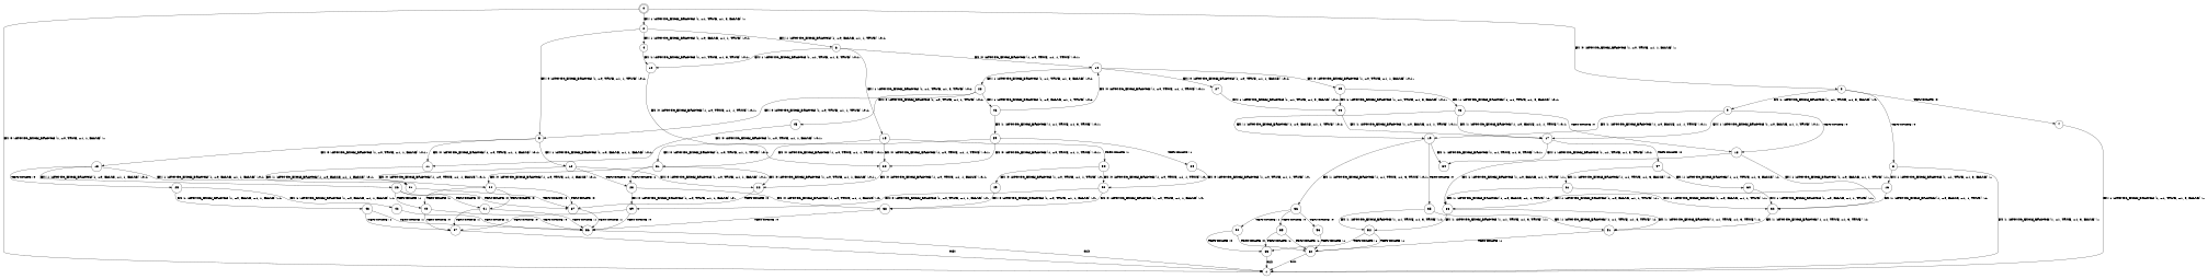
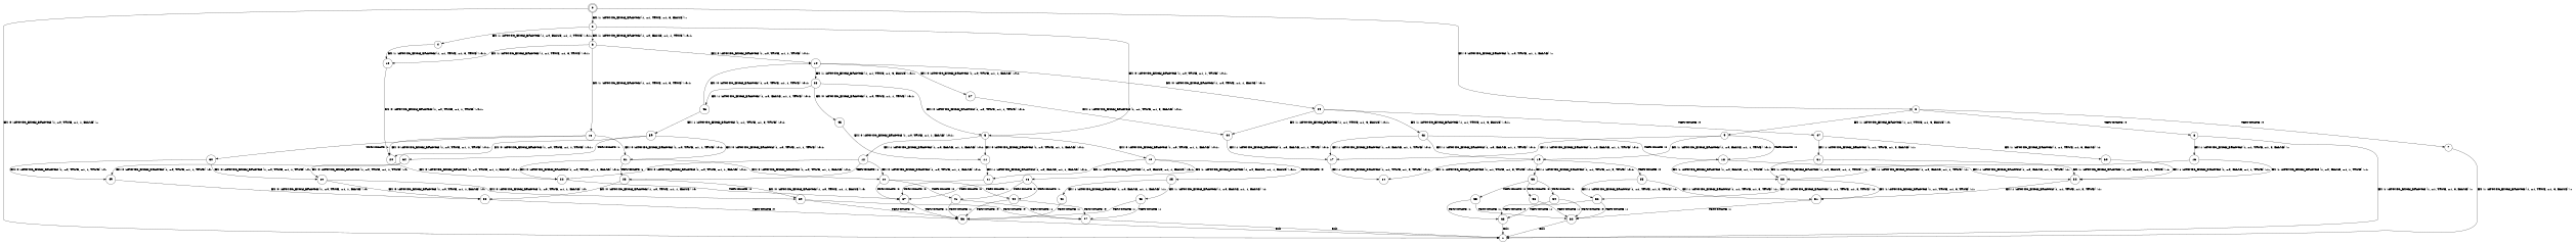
  digraph {
    node [shape=circle]
    0 [peripheries=2]
    1
    2
    3
    4
    5
    6
    7
    8
    9
    10
    11
    12
    13
    14
    15
    16
    17
    18
    19
    20
    21
    22
    23
    24
    25
    26
    27
    28
    29
    30
    31
    32
    33
    34
    35
    36
    37
    38
    39
    40
    41
    42
    43
    44
    45
    46
    47
    48
    49
    50
    51
    52
    53
    54
    55
    56
    57
    59
    60
    61
    62
    63
    64
    0 -> 1 [label="EX !0 !ATOMIC_EXCH_BRANCH (1, +0, TRUE, +1, 1, FALSE) !::"]
    0 -> 2 [label="EX !1 !ATOMIC_EXCH_BRANCH (1, +1, TRUE, +1, 3, FALSE) !::"]
    0 -> 3 [label="EX !0 !ATOMIC_EXCH_BRANCH (1, +0, TRUE, +1, 1, FALSE) !::"]
    2 -> 4 [label="EX !1 !ATOMIC_EXCH_BRANCH (1, +0, FALSE, +1, 1, TRUE) !:0:1:"]
    2 -> 5 [label="EX !0 !ATOMIC_EXCH_BRANCH (1, +0, TRUE, +1, 1, TRUE) !:0:1:"]
    2 -> 6 [label="EX !1 !ATOMIC_EXCH_BRANCH (1, +0, FALSE, +1, 1, TRUE) !:0:1:"]
    3 -> 7 [label="TERMINATE !0"]
    3 -> 8 [label="TERMINATE !0"]
    3 -> 9 [label="EX !1 !ATOMIC_EXCH_BRANCH (1, +1, TRUE, +1, 3, FALSE) !:0:"]
    4 -> 10 [label="EX !1 !ATOMIC_EXCH_BRANCH (1, +1, TRUE, +1, 3, TRUE) !:0:1:"]
    5 -> 11 [label="EX !0 !ATOMIC_EXCH_BRANCH (1, +0, TRUE, +1, 1, FALSE) !:0:1:"]
    5 -> 12 [label="EX !1 !ATOMIC_EXCH_BRANCH (1, +0, FALSE, +1, 1, FALSE) !:0:1:"]
    5 -> 13 [label="EX !0 !ATOMIC_EXCH_BRANCH (1, +0, TRUE, +1, 1, FALSE) !:0:1:"]
    6 -> 10 [label="EX !1 !ATOMIC_EXCH_BRANCH (1, +1, TRUE, +1, 3, TRUE) !:0:1:"]
    6 -> 14 [label="EX !0 !ATOMIC_EXCH_BRANCH (1, +0, TRUE, +1, 1, TRUE) !:0:1:"]
    6 -> 15 [label="EX !1 !ATOMIC_EXCH_BRANCH (1, +1, TRUE, +1, 3, TRUE) !:0:1:"]
    7 -> 1 [label="EX !1 !ATOMIC_EXCH_BRANCH (1, +1, TRUE, +1, 3, FALSE) !::"]
    8 -> 1 [label="EX !1 !ATOMIC_EXCH_BRANCH (1, +1, TRUE, +1, 3, FALSE) !::"]
    8 -> 16 [label="EX !1 !ATOMIC_EXCH_BRANCH (1, +1, TRUE, +1, 3, FALSE) !::"]
    9 -> 17 [label="EX !1 !ATOMIC_EXCH_BRANCH (1, +0, FALSE, +1, 1, TRUE) !:0:1:"]
    9 -> 18 [label="TERMINATE !0"]
    9 -> 19 [label="EX !1 !ATOMIC_EXCH_BRANCH (1, +0, FALSE, +1, 1, TRUE) !:0:1:"]
    10 -> 20 [label="EX !0 !ATOMIC_EXCH_BRANCH (1, +0, TRUE, +1, 1, TRUE) !:0:1:"]
    11 -> 21 [label="EX !1 !ATOMIC_EXCH_BRANCH (1, +0, FALSE, +1, 1, FALSE) !:0:1:"]
    12 -> 22 [label="EX !0 !ATOMIC_EXCH_BRANCH (1, +0, TRUE, +1, 1, FALSE) !:0:1:"]
    12 -> 23 [label="TERMINATE !1"]
    12 -> 24 [label="EX !0 !ATOMIC_EXCH_BRANCH (1, +0, TRUE, +1, 1, FALSE) !:0:1:"]
    13 -> 21 [label="EX !1 !ATOMIC_EXCH_BRANCH (1, +0, FALSE, +1, 1, FALSE) !:0:1:"]
    13 -> 25 [label="TERMINATE !0"]
    13 -> 26 [label="EX !1 !ATOMIC_EXCH_BRANCH (1, +0, FALSE, +1, 1, FALSE) !:0:1:"]
    14 -> 27 [label="EX !0 !ATOMIC_EXCH_BRANCH (1, +0, TRUE, +1, 1, FALSE) !:0:1:"]
    14 -> 28 [label="EX !1 !ATOMIC_EXCH_BRANCH (1, +1, TRUE, +1, 3, FALSE) !:0:1:"]
    14 -> 29 [label="EX !0 !ATOMIC_EXCH_BRANCH (1, +0, TRUE, +1, 1, FALSE) !:0:1:"]
    15 -> 20 [label="EX !0 !ATOMIC_EXCH_BRANCH (1, +0, TRUE, +1, 1, TRUE) !:0:1:"]
    15 -> 30 [label="TERMINATE !1"]
    15 -> 31 [label="EX !0 !ATOMIC_EXCH_BRANCH (1, +0, TRUE, +1, 1, TRUE) !:0:1:"]
    16 -> 32 [label="EX !1 !ATOMIC_EXCH_BRANCH (1, +0, FALSE, +1, 1, TRUE) !:1:"]
    16 -> 33 [label="EX !1 !ATOMIC_EXCH_BRANCH (1, +0, FALSE, +1, 1, TRUE) !:1:"]
    17 -> 34 [label="EX !1 !ATOMIC_EXCH_BRANCH (1, +1, TRUE, +1, 3, TRUE) !:0:1:"]
    18 -> 32 [label="EX !1 !ATOMIC_EXCH_BRANCH (1, +0, FALSE, +1, 1, TRUE) !:1:"]
    18 -> 33 [label="EX !1 !ATOMIC_EXCH_BRANCH (1, +0, FALSE, +1, 1, TRUE) !:1:"]
    19 -> 34 [label="EX !1 !ATOMIC_EXCH_BRANCH (1, +1, TRUE, +1, 3, TRUE) !:0:1:"]
    19 -> 35 [label="TERMINATE !0"]
    19 -> 36 [label="EX !1 !ATOMIC_EXCH_BRANCH (1, +1, TRUE, +1, 3, TRUE) !:0:1:"]
    20 -> 22 [label="EX !0 !ATOMIC_EXCH_BRANCH (1, +0, TRUE, +1, 1, FALSE) !:0:1:"]
    21 -> 37 [label="TERMINATE !0"]
    22 -> 37 [label="TERMINATE !0"]
    23 -> 38 [label="EX !0 !ATOMIC_EXCH_BRANCH (1, +0, TRUE, +1, 1, FALSE) !:0:"]
    23 -> 39 [label="EX !0 !ATOMIC_EXCH_BRANCH (1, +0, TRUE, +1, 1, FALSE) !:0:"]
    24 -> 37 [label="TERMINATE !0"]
    24 -> 40 [label="TERMINATE !1"]
    24 -> 41 [label="TERMINATE !0"]
    25 -> 42 [label="EX !1 !ATOMIC_EXCH_BRANCH (1, +0, FALSE, +1, 1, FALSE) !:1:"]
    25 -> 43 [label="EX !1 !ATOMIC_EXCH_BRANCH (1, +0, FALSE, +1, 1, FALSE) !:1:"]
    26 -> 37 [label="TERMINATE !0"]
    26 -> 40 [label="TERMINATE !1"]
    26 -> 41 [label="TERMINATE !0"]
    27 -> 44 [label="EX !1 !ATOMIC_EXCH_BRANCH (1, +1, TRUE, +1, 3, FALSE) !:0:1:"]
    28 -> 5 [label="EX !0 !ATOMIC_EXCH_BRANCH (1, +0, TRUE, +1, 1, TRUE) !:0:1:"]
    28 -> 45 [label="EX !0 !ATOMIC_EXCH_BRANCH (1, +0, TRUE, +1, 1, TRUE) !:0:1:"]
    28 -> 46 [label="EX !1 !ATOMIC_EXCH_BRANCH (1, +0, FALSE, +1, 1, TRUE) !:0:1:"]
    29 -> 44 [label="EX !1 !ATOMIC_EXCH_BRANCH (1, +1, TRUE, +1, 3, FALSE) !:0:1:"]
-   17 -> 47 [label="TERMINATE !0"]
+   29 -> 47 [label="TERMINATE !0"]
    29 -> 48 [label="EX !1 !ATOMIC_EXCH_BRANCH (1, +1, TRUE, +1, 3, FALSE) !:0:1:"]
    30 -> 49 [label="EX !0 !ATOMIC_EXCH_BRANCH (1, +0, TRUE, +1, 1, TRUE) !:0:"]
    30 -> 50 [label="EX !0 !ATOMIC_EXCH_BRANCH (1, +0, TRUE, +1, 1, TRUE) !:0:"]
    31 -> 22 [label="EX !0 !ATOMIC_EXCH_BRANCH (1, +0, TRUE, +1, 1, FALSE) !:0:1:"]
    31 -> 23 [label="TERMINATE !1"]
    31 -> 24 [label="EX !0 !ATOMIC_EXCH_BRANCH (1, +0, TRUE, +1, 1, FALSE) !:0:1:"]
    32 -> 51 [label="EX !1 !ATOMIC_EXCH_BRANCH (1, +1, TRUE, +1, 3, TRUE) !:1:"]
    33 -> 51 [label="EX !1 !ATOMIC_EXCH_BRANCH (1, +1, TRUE, +1, 3, TRUE) !:1:"]
    33 -> 52 [label="EX !1 !ATOMIC_EXCH_BRANCH (1, +1, TRUE, +1, 3, TRUE) !:1:"]
    35 -> 51 [label="EX !1 !ATOMIC_EXCH_BRANCH (1, +1, TRUE, +1, 3, TRUE) !:1:"]
    35 -> 52 [label="EX !1 !ATOMIC_EXCH_BRANCH (1, +1, TRUE, +1, 3, TRUE) !:1:"]
    36 -> 53 [label="TERMINATE !0"]
    36 -> 54 [label="TERMINATE !1"]
    36 -> 55 [label="TERMINATE !0"]
    37 -> 56 [label="TERMINATE !1"]
    38 -> 56 [label="TERMINATE !0"]
    39 -> 56 [label="TERMINATE !0"]
    39 -> 57 [label="TERMINATE !0"]
    40 -> 56 [label="TERMINATE !0"]
    40 -> 57 [label="TERMINATE !0"]
    41 -> 56 [label="TERMINATE !1"]
    41 -> 57 [label="TERMINATE !1"]
    42 -> 56 [label="TERMINATE !1"]
    43 -> 56 [label="TERMINATE !1"]
    43 -> 57 [label="TERMINATE !1"]
    44 -> 17 [label="EX !1 !ATOMIC_EXCH_BRANCH (1, +0, FALSE, +1, 1, TRUE) !:0:1:"]
    45 -> 11 [label="EX !0 !ATOMIC_EXCH_BRANCH (1, +0, TRUE, +1, 1, FALSE) !:0:1:"]
    46 -> 14 [label="EX !0 !ATOMIC_EXCH_BRANCH (1, +0, TRUE, +1, 1, TRUE) !:0:1:"]
    46 -> 59 [label="EX !1 !ATOMIC_EXCH_BRANCH (1, +1, TRUE, +1, 3, TRUE) !:0:1:"]
    47 -> 60 [label="EX !1 !ATOMIC_EXCH_BRANCH (1, +1, TRUE, +1, 3, FALSE) !:1:"]
    47 -> 61 [label="EX !1 !ATOMIC_EXCH_BRANCH (1, +1, TRUE, +1, 3, FALSE) !:1:"]
    48 -> 17 [label="EX !1 !ATOMIC_EXCH_BRANCH (1, +0, FALSE, +1, 1, TRUE) !:0:1:"]
    48 -> 18 [label="TERMINATE !0"]
    48 -> 19 [label="EX !1 !ATOMIC_EXCH_BRANCH (1, +0, FALSE, +1, 1, TRUE) !:0:1:"]
    49 -> 38 [label="EX !0 !ATOMIC_EXCH_BRANCH (1, +0, TRUE, +1, 1, FALSE) !:0:"]
    50 -> 38 [label="EX !0 !ATOMIC_EXCH_BRANCH (1, +0, TRUE, +1, 1, FALSE) !:0:"]
    50 -> 39 [label="EX !0 !ATOMIC_EXCH_BRANCH (1, +0, TRUE, +1, 1, FALSE) !:0:"]
    51 -> 62 [label="TERMINATE !1"]
    52 -> 62 [label="TERMINATE !1"]
    52 -> 63 [label="TERMINATE !1"]
    53 -> 62 [label="TERMINATE !1"]
    54 -> 62 [label="TERMINATE !0"]
    54 -> 63 [label="TERMINATE !0"]
    55 -> 62 [label="TERMINATE !1"]
    55 -> 63 [label="TERMINATE !1"]
    56 -> 1 [label=exit]
    57 -> 1 [label=exit]
    59 -> 20 [label="EX !0 !ATOMIC_EXCH_BRANCH (1, +0, TRUE, +1, 1, TRUE) !:0:1:"]
    59 -> 31 [label="EX !0 !ATOMIC_EXCH_BRANCH (1, +0, TRUE, +1, 1, TRUE) !:0:1:"]
    59 -> 64 [label="TERMINATE !1"]
    60 -> 32 [label="EX !1 !ATOMIC_EXCH_BRANCH (1, +0, FALSE, +1, 1, TRUE) !:1:"]
    61 -> 32 [label="EX !1 !ATOMIC_EXCH_BRANCH (1, +0, FALSE, +1, 1, TRUE) !:1:"]
    61 -> 33 [label="EX !1 !ATOMIC_EXCH_BRANCH (1, +0, FALSE, +1, 1, TRUE) !:1:"]
    62 -> 1 [label=exit]
    63 -> 1 [label=exit]
+   64 -> 49 [label="EX !0 !ATOMIC_EXCH_BRANCH (1, +0, TRUE, +1, 1, TRUE) !:0:"]
    64 -> 50 [label="EX !0 !ATOMIC_EXCH_BRANCH (1, +0, TRUE, +1, 1, TRUE) !:0:"]
  }
